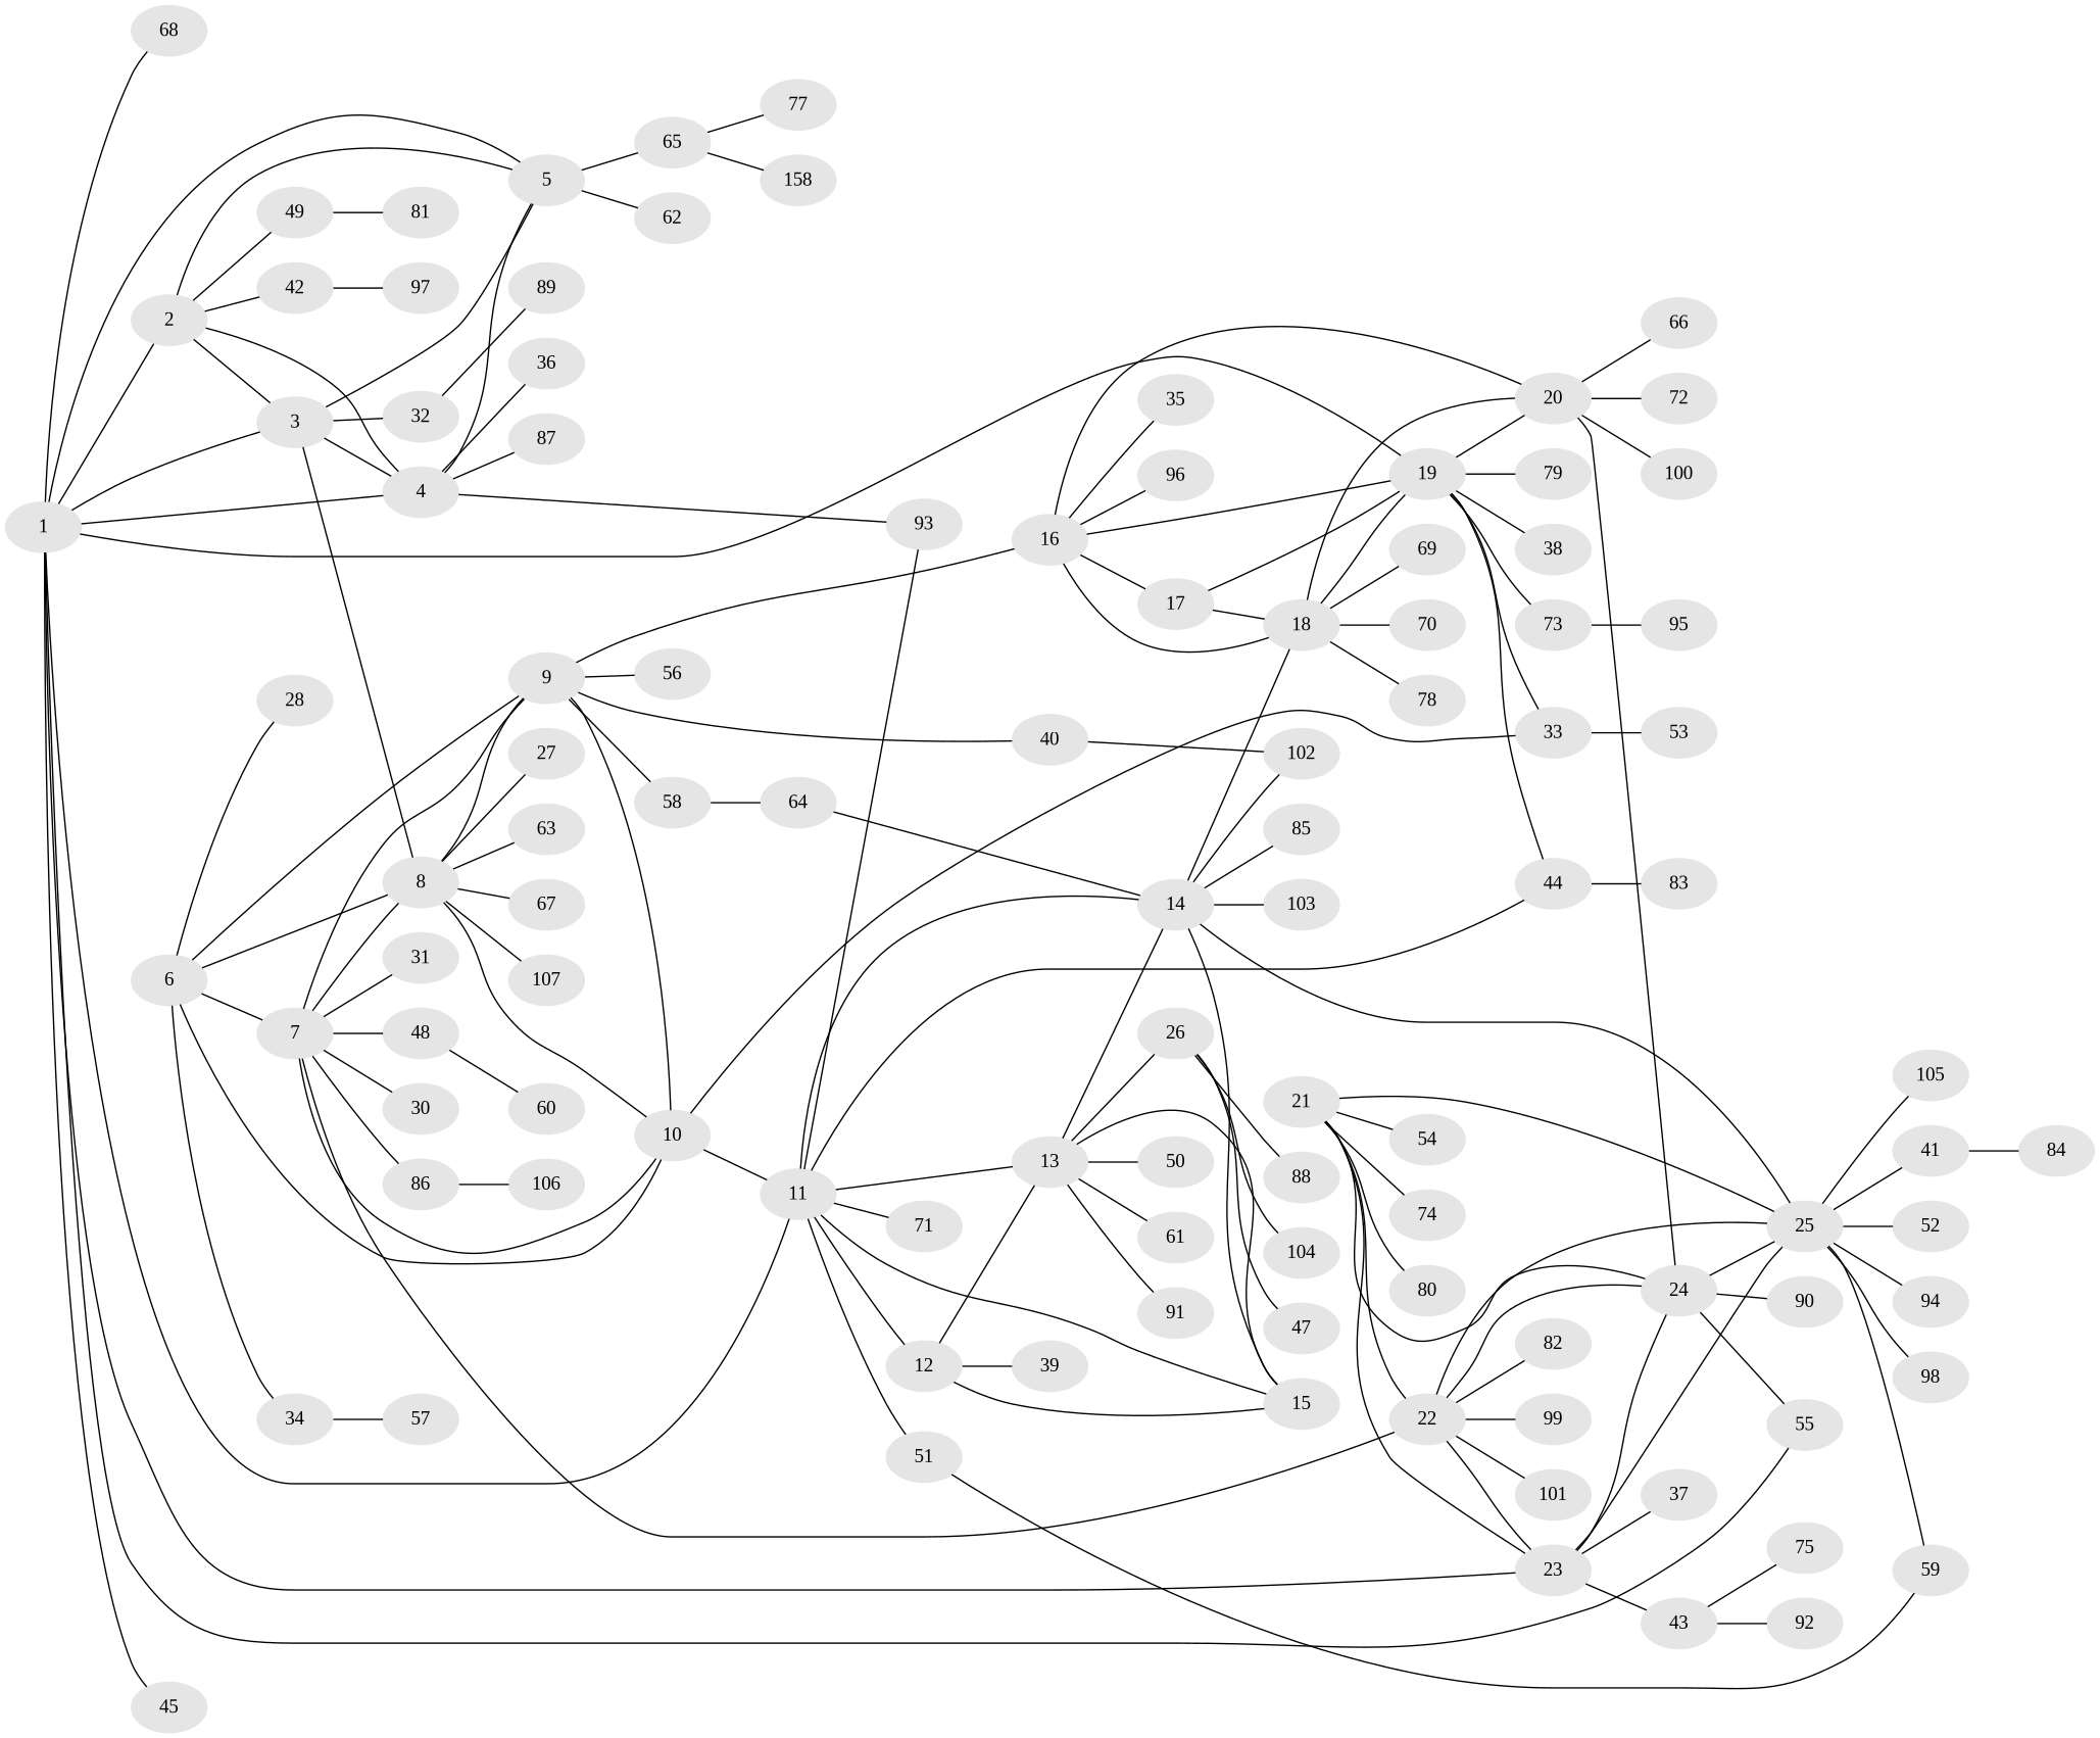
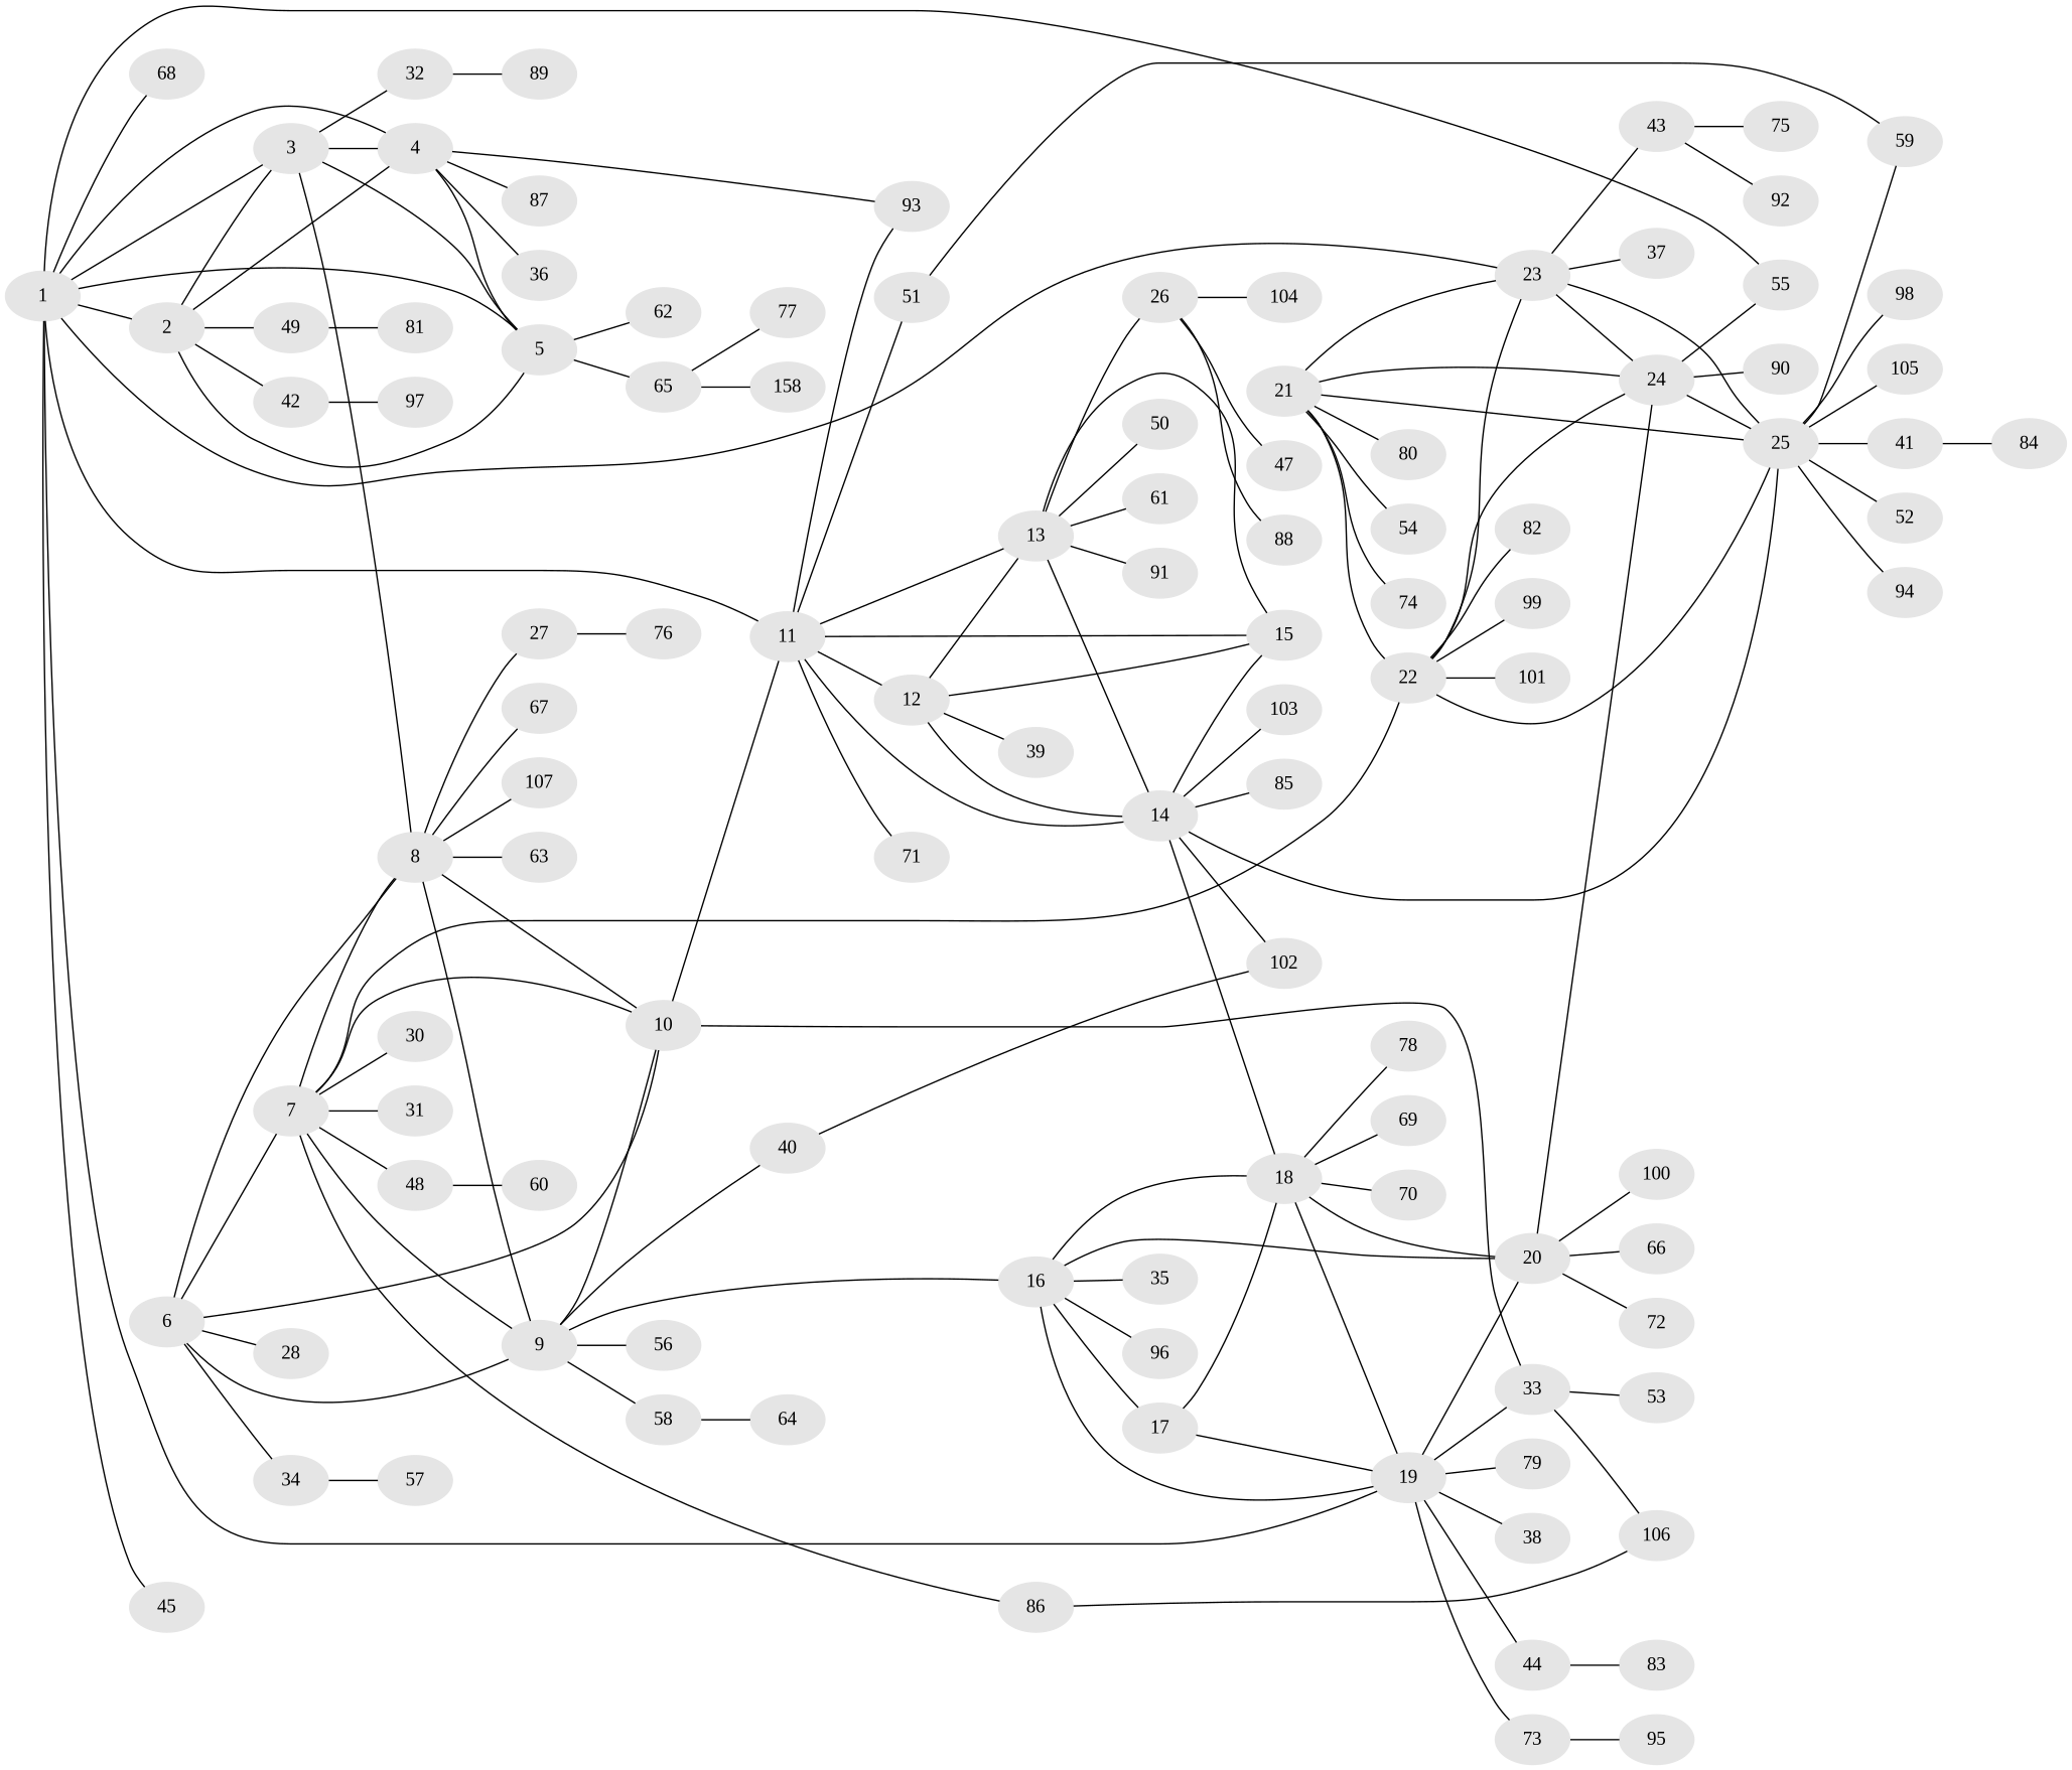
  graph {
    fontname="Liberation Serif"
    rankdir=LR
    node [color=gray90 fontname="Liberation Serif" style=filled]
    edge [fontname="Liberation Serif"]
    1
    2
    3
    4
    5
    11
    19
    23
    45
    55
    68
    42
    49
    8
    32
    36
    87
    93
    62
    65
    12
    13
    14
    15
    44
    51
    71
    33
    20
    38
    73
    79
    25
    24
    37
    43
    97
    81
    9
    10
    27
    63
    67
    107
    89
    77
    n47 [label=158]
    6
    7
    28
    34
    22
    30
    31
    48
    86
    16
    40
    56
    58
    57
    82
    99
    101
    60
    106
+   76
    18
    17
    35
    96
    102
    64
    53
    39
    26
    50
    61
    91
    85
    103
    83
    59
    47
    88
    104
    69
    70
    78
    41
    52
    94
    98
    105
    66
    72
    100
    95
    90
    21
    54
    74
    80
    75
    92
    84
    1 -- 2
    1 -- 3
    1 -- 4
    1 -- 5
    1 -- 11
    1 -- 19
    1 -- 23
    1 -- 45
    1 -- 55
    1 -- 68
    2 -- 3
    2 -- 4
    2 -- 5
    2 -- 42
    2 -- 49
    3 -- 4
    3 -- 5
    3 -- 8
    3 -- 32
    4 -- 5
    4 -- 36
    4 -- 87
    4 -- 93
    5 -- 62
    5 -- 65
    11 -- 93
    11 -- 12
    11 -- 13
    11 -- 14
    11 -- 15
-   11 -- 44
    11 -- 51
    11 -- 71
    19 -- 44
    19 -- 33
    19 -- 20
    19 -- 38
    19 -- 73
    19 -- 79
    23 -- 25
    23 -- 24
    23 -- 37
    23 -- 43
    42 -- 97
    49 -- 81
    8 -- 9
    8 -- 10
    8 -- 27
    8 -- 63
    8 -- 67
    8 -- 107
    32 -- 89
    65 -- 77
    65 -- n47
    12 -- 13
-   64 -- 14
+   12 -- 14
    12 -- 15
    12 -- 39
    13 -- 14
    13 -- 15
    13 -- 26
    13 -- 50
    13 -- 61
    13 -- 91
    14 -- 15
    14 -- 25
    14 -- 18
    14 -- 102
    14 -- 85
    14 -- 103
    44 -- 83
    51 -- 59
+   33 -- 106
    33 -- 53
    20 -- 24
    20 -- 66
    20 -- 72
    20 -- 100
    73 -- 95
    25 -- 59
    25 -- 41
    25 -- 52
    25 -- 94
    25 -- 98
    25 -- 105
    24 -- 55
    24 -- 25
    24 -- 90
    43 -- 75
    43 -- 92
    9 -- 10
    9 -- 16
    9 -- 40
    9 -- 56
    9 -- 58
    10 -- 11
    10 -- 33
+   27 -- 76
    6 -- 8
    6 -- 9
    6 -- 10
    6 -- 7
    6 -- 28
    6 -- 34
    7 -- 8
    7 -- 9
    7 -- 10
    7 -- 22
    7 -- 30
    7 -- 31
    7 -- 48
    7 -- 86
    34 -- 57
    22 -- 23
    22 -- 25
    22 -- 24
    22 -- 82
    22 -- 99
    22 -- 101
    48 -- 60
    86 -- 106
    16 -- 19
    16 -- 20
    16 -- 18
    16 -- 17
    16 -- 35
    16 -- 96
    40 -- 102
    58 -- 64
    18 -- 19
    18 -- 20
    18 -- 69
    18 -- 70
    18 -- 78
    17 -- 19
    17 -- 18
    26 -- 47
    26 -- 88
    26 -- 104
    41 -- 84
    21 -- 23
    21 -- 25
    21 -- 24
    21 -- 22
    21 -- 54
    21 -- 74
    21 -- 80
  }
